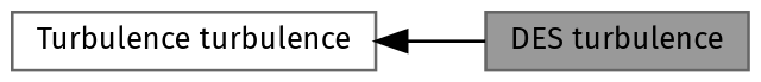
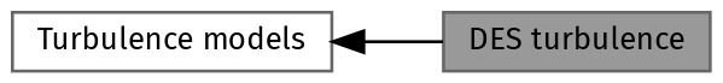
  digraph {
    rankdir=LR
    fontname="Fira Sans"
    node [fontname="Fira Sans" fontsize=10 shape=box style=filled]
    n1 [color=gray40 fillcolor=grey60 fontcolor=black height=0.2 label="DES turbulence" width=0.4]
-   n2 [color=grey40 fillcolor=white height=0.2 label="Turbulence turbulence" width=0.4]
+   n2 [color=grey40 fillcolor=white height=0.2 label="Turbulence models" width=0.4]
    n2 -> n1 [dir=back fontname="Fira Sans" fontsize=10 labelfontname=Helvetica labelfontsize=10 shape=plaintext style=solid]
  }
